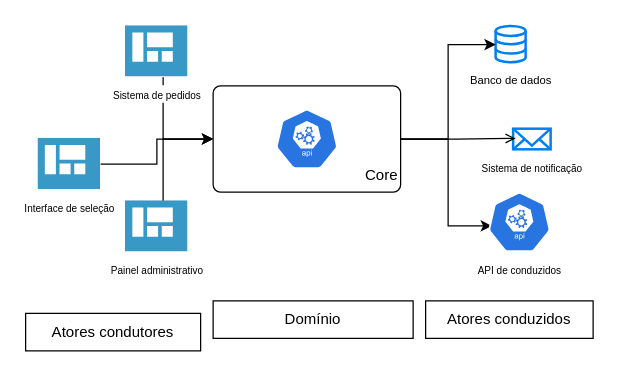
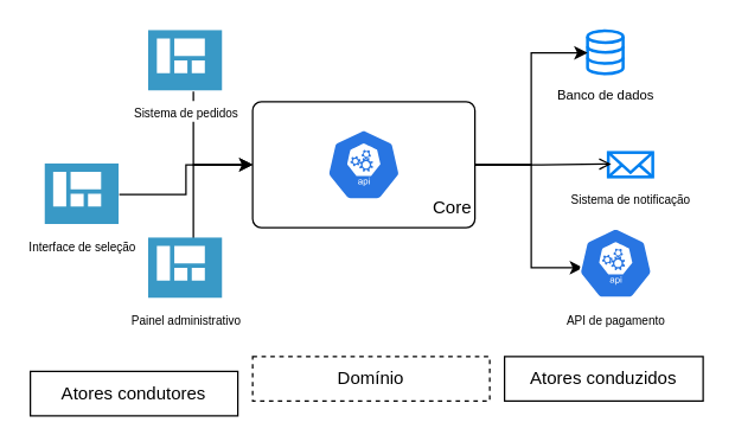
  <mxCell id="0" />
  <mxCell id="1" parent="0" />
  <mxCell id="2" value="" style="sketch=0;html=1;dashed=0;whitespace=wrap;fillColor=#2875E2;strokeColor=#ffffff;points=[[0.005,0.63,0],[0.1,0.2,0],[0.9,0.2,0],[0.5,0,0],[0.995,0.63,0],[0.72,0.99,0],[0.5,1,0],[0.28,0.99,0]];verticalLabelPosition=bottom;align=center;verticalAlign=top;shape=mxgraph.kubernetes.icon;prIcon=api" vertex="1" parent="1"><mxGeometry x="220" y="86.5" width="50" height="48" as="geometry" /></mxCell>
  <mxCell id="3" value="&lt;font style=&quot;font-size: 9px;&quot;&gt;Banco de dados&lt;/font&gt;" style="html=1;verticalLabelPosition=bottom;align=center;labelBackgroundColor=#ffffff;verticalAlign=top;strokeWidth=2;strokeColor=#0080F0;shadow=0;dashed=0;shape=mxgraph.ios7.icons.data;" vertex="1" parent="1"><mxGeometry x="396" y="20" width="24" height="29.1" as="geometry" /></mxCell>
  <mxCell id="4" value="&lt;font style=&quot;font-size: 8px;&quot;&gt;Sistema de notificação&lt;/font&gt;" style="html=1;verticalLabelPosition=bottom;align=center;labelBackgroundColor=#ffffff;verticalAlign=top;strokeWidth=2;strokeColor=#0080F0;shadow=0;dashed=0;shape=mxgraph.ios7.icons.mail;" vertex="1" parent="1"><mxGeometry x="410" y="102.25" width="30" height="16.5" as="geometry" /></mxCell>
  <mxCell id="5" style="edgeStyle=orthogonalEdgeStyle;rounded=0;orthogonalLoop=1;jettySize=auto;html=1;entryX=0;entryY=0.5;entryDx=0;entryDy=0;" edge="1" parent="1" source="6" target="14"><mxGeometry relative="1" as="geometry"><Array as="points"><mxPoint x="130" y="111" /></Array></mxGeometry></mxCell>
  <mxCell id="6" value="&lt;font style=&quot;font-size: 8px;&quot;&gt;Sistema de pedidos&lt;/font&gt;" style="image;sketch=0;aspect=fixed;html=1;points=[];align=center;fontSize=12;image=img/lib/mscae/Shared_Dashboard.svg;" vertex="1" parent="1"><mxGeometry x="100" y="20" width="50" height="41" as="geometry" /></mxCell>
  <mxCell id="7" style="edgeStyle=orthogonalEdgeStyle;rounded=0;orthogonalLoop=1;jettySize=auto;html=1;entryX=0;entryY=0.5;entryDx=0;entryDy=0;" edge="1" parent="1" source="8" target="14"><mxGeometry relative="1" as="geometry" /></mxCell>
  <mxCell id="8" value="&lt;font style=&quot;font-size: 8px;&quot;&gt;Interface de seleção&lt;/font&gt;" style="image;sketch=0;aspect=fixed;html=1;points=[];align=center;fontSize=12;image=img/lib/mscae/Shared_Dashboard.svg;" vertex="1" parent="1"><mxGeometry x="30" y="110" width="50" height="41" as="geometry" /></mxCell>
  <mxCell id="9" style="edgeStyle=orthogonalEdgeStyle;rounded=0;orthogonalLoop=1;jettySize=auto;html=1;entryX=0;entryY=0.5;entryDx=0;entryDy=0;" edge="1" parent="1" source="10" target="14"><mxGeometry relative="1" as="geometry"><Array as="points"><mxPoint x="130" y="111" /></Array></mxGeometry></mxCell>
  <mxCell id="10" value="&lt;font style=&quot;font-size: 8px;&quot;&gt;Painel administrativo&lt;/font&gt;" style="image;sketch=0;aspect=fixed;html=1;points=[];align=center;fontSize=12;image=img/lib/mscae/Shared_Dashboard.svg;" vertex="1" parent="1"><mxGeometry x="100" y="160" width="50" height="41" as="geometry" /></mxCell>
  <mxCell id="11" style="edgeStyle=orthogonalEdgeStyle;rounded=0;orthogonalLoop=1;jettySize=auto;html=1;entryX=0;entryY=0.515;entryDx=0;entryDy=0;entryPerimeter=0;" edge="1" parent="1" source="14" target="3"><mxGeometry relative="1" as="geometry" /></mxCell>
  <mxCell id="12" style="edgeStyle=orthogonalEdgeStyle;rounded=0;orthogonalLoop=1;jettySize=auto;html=1;entryX=0.067;entryY=0.47;entryDx=0;entryDy=0;entryPerimeter=0;endArrow=open;" edge="1" parent="1" source="14" target="4"><mxGeometry relative="1" as="geometry" /></mxCell>
  <mxCell id="13" style="edgeStyle=orthogonalEdgeStyle;rounded=0;orthogonalLoop=1;jettySize=auto;html=1;entryX=0;entryY=0.5;entryDx=0;entryDy=0;entryPerimeter=0;" edge="1" parent="1" source="14"><mxGeometry relative="1" as="geometry"><mxPoint x="393" y="180" as="targetPoint" /><Array as="points"><mxPoint x="358" y="111" /><mxPoint x="358" y="180" /></Array></mxGeometry></mxCell>
  <mxCell id="14" value="&lt;br&gt;&lt;br&gt;&lt;br&gt;&lt;br&gt;Core" style="rounded=1;whiteSpace=wrap;html=1;fillColor=none;align=right;arcSize=7;" vertex="1" parent="1"><mxGeometry x="170" y="68" width="150" height="85" as="geometry" /></mxCell>
- <mxCell id="15" value="&lt;font style=&quot;font-size: 8px;&quot;&gt;API de conduzidos&lt;/font&gt;" style="sketch=0;html=1;dashed=0;whitespace=wrap;fillColor=#2875E2;strokeColor=#ffffff;points=[[0.005,0.63,0],[0.1,0.2,0],[0.9,0.2,0],[0.5,0,0],[0.995,0.63,0],[0.72,0.99,0],[0.5,1,0],[0.28,0.99,0]];verticalLabelPosition=bottom;align=center;verticalAlign=top;shape=mxgraph.kubernetes.icon;prIcon=api" vertex="1" parent="1"><mxGeometry x="390" y="153" width="50" height="48" as="geometry" /></mxCell>
+ <mxCell id="15" value="&lt;font style=&quot;font-size: 8px;&quot;&gt;API de pagamento&lt;/font&gt;" style="sketch=0;html=1;dashed=0;whitespace=wrap;fillColor=#2875E2;strokeColor=#ffffff;points=[[0.005,0.63,0],[0.1,0.2,0],[0.9,0.2,0],[0.5,0,0],[0.995,0.63,0],[0.72,0.99,0],[0.5,1,0],[0.28,0.99,0]];verticalLabelPosition=bottom;align=center;verticalAlign=top;shape=mxgraph.kubernetes.icon;prIcon=api" vertex="1" parent="1"><mxGeometry x="390" y="153" width="50" height="48" as="geometry" /></mxCell>
  <mxCell id="16" value="Atores condutores" style="rounded=0;whiteSpace=wrap;html=1;" vertex="1" parent="1"><mxGeometry x="20" y="250" width="140" height="30" as="geometry" /></mxCell>
- <mxCell id="17" value="Domínio" style="rounded=0;whiteSpace=wrap;html=1;" vertex="1" parent="1"><mxGeometry x="170" y="240" width="160" height="30" as="geometry" /></mxCell>
+ <mxCell id="17" value="Domínio" style="rounded=0;whiteSpace=wrap;html=1;dashed=1;" vertex="1" parent="1"><mxGeometry x="170" y="240" width="160" height="30" as="geometry" /></mxCell>
  <mxCell id="18" value="Atores conduzidos" style="rounded=0;whiteSpace=wrap;html=1;" vertex="1" parent="1"><mxGeometry x="340" y="240" width="134" height="30" as="geometry" /></mxCell>
